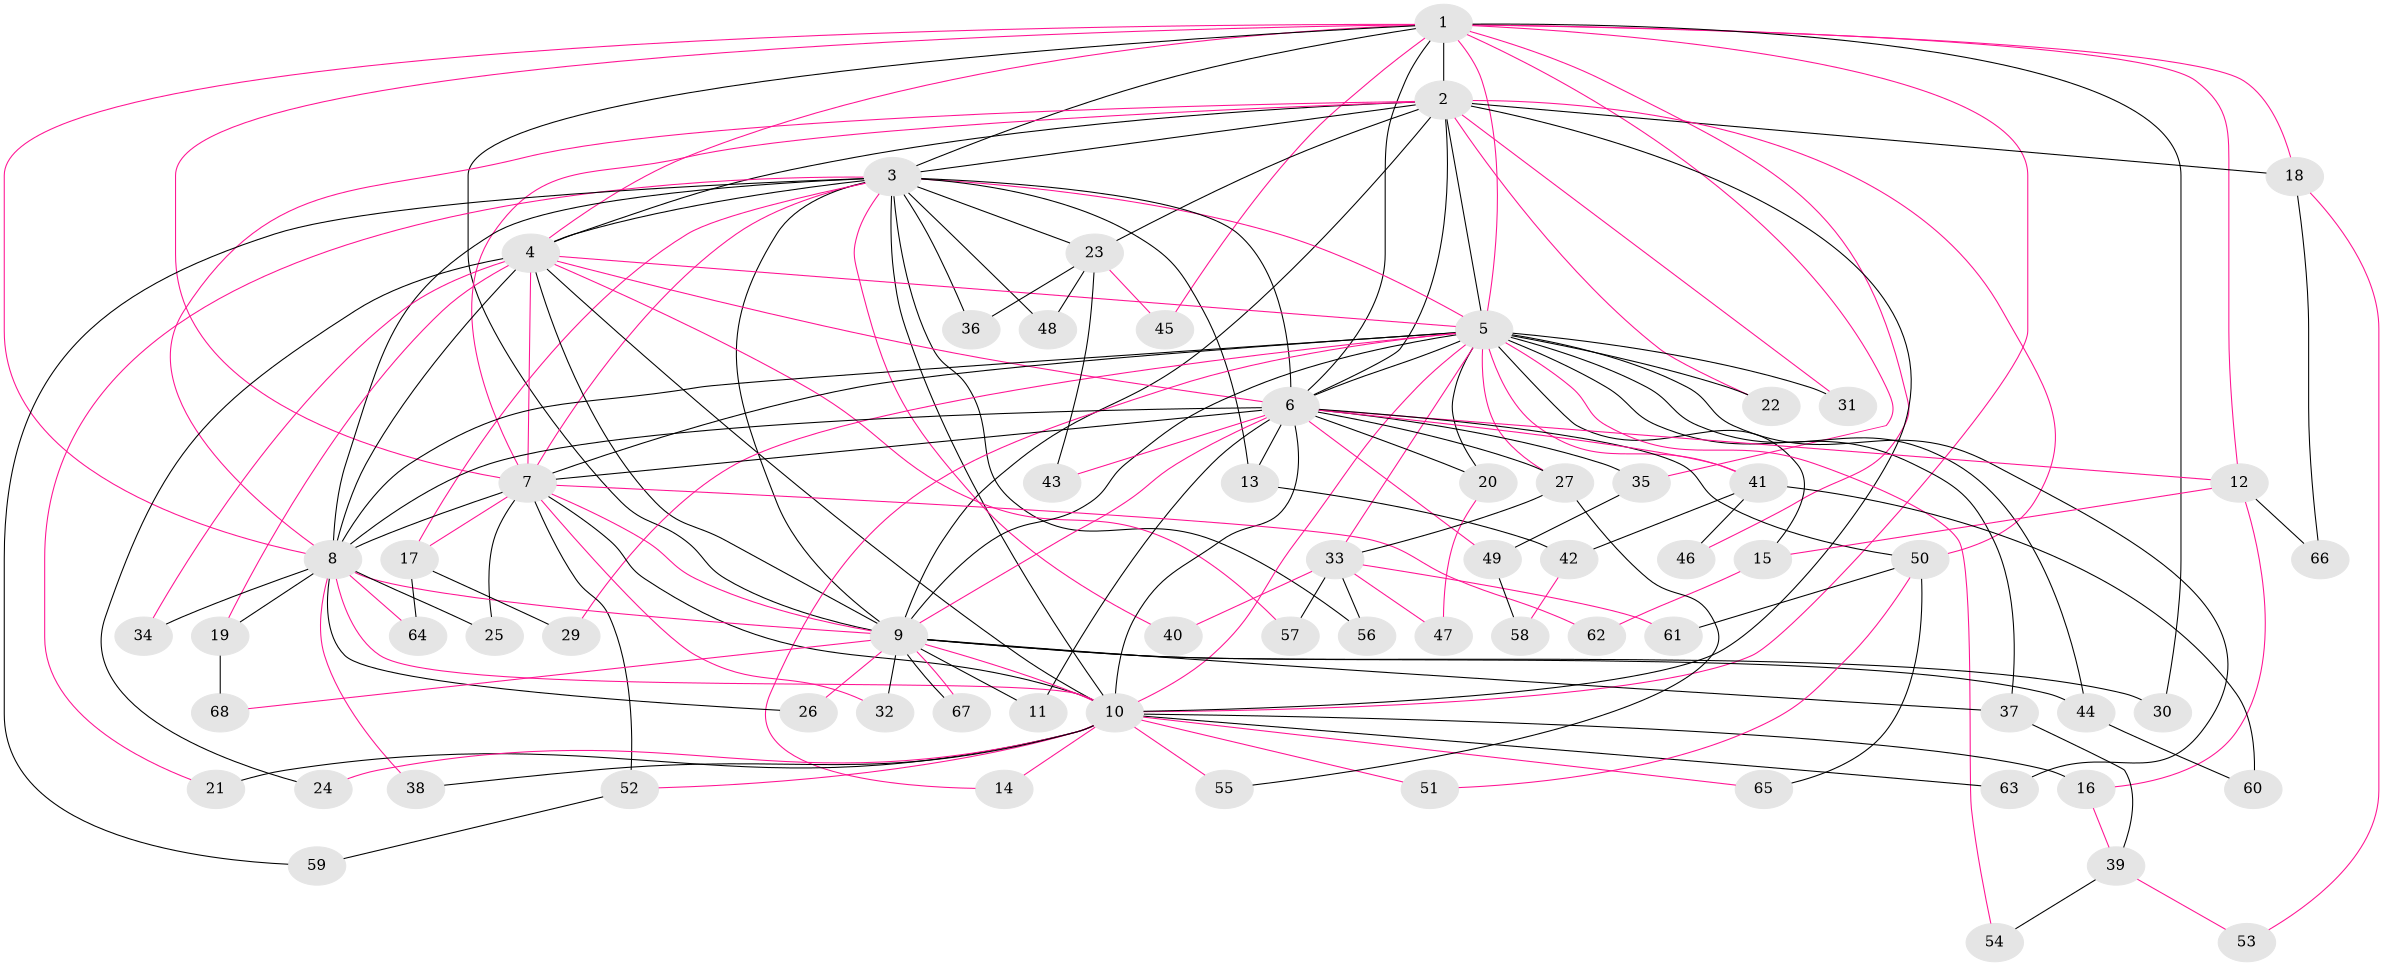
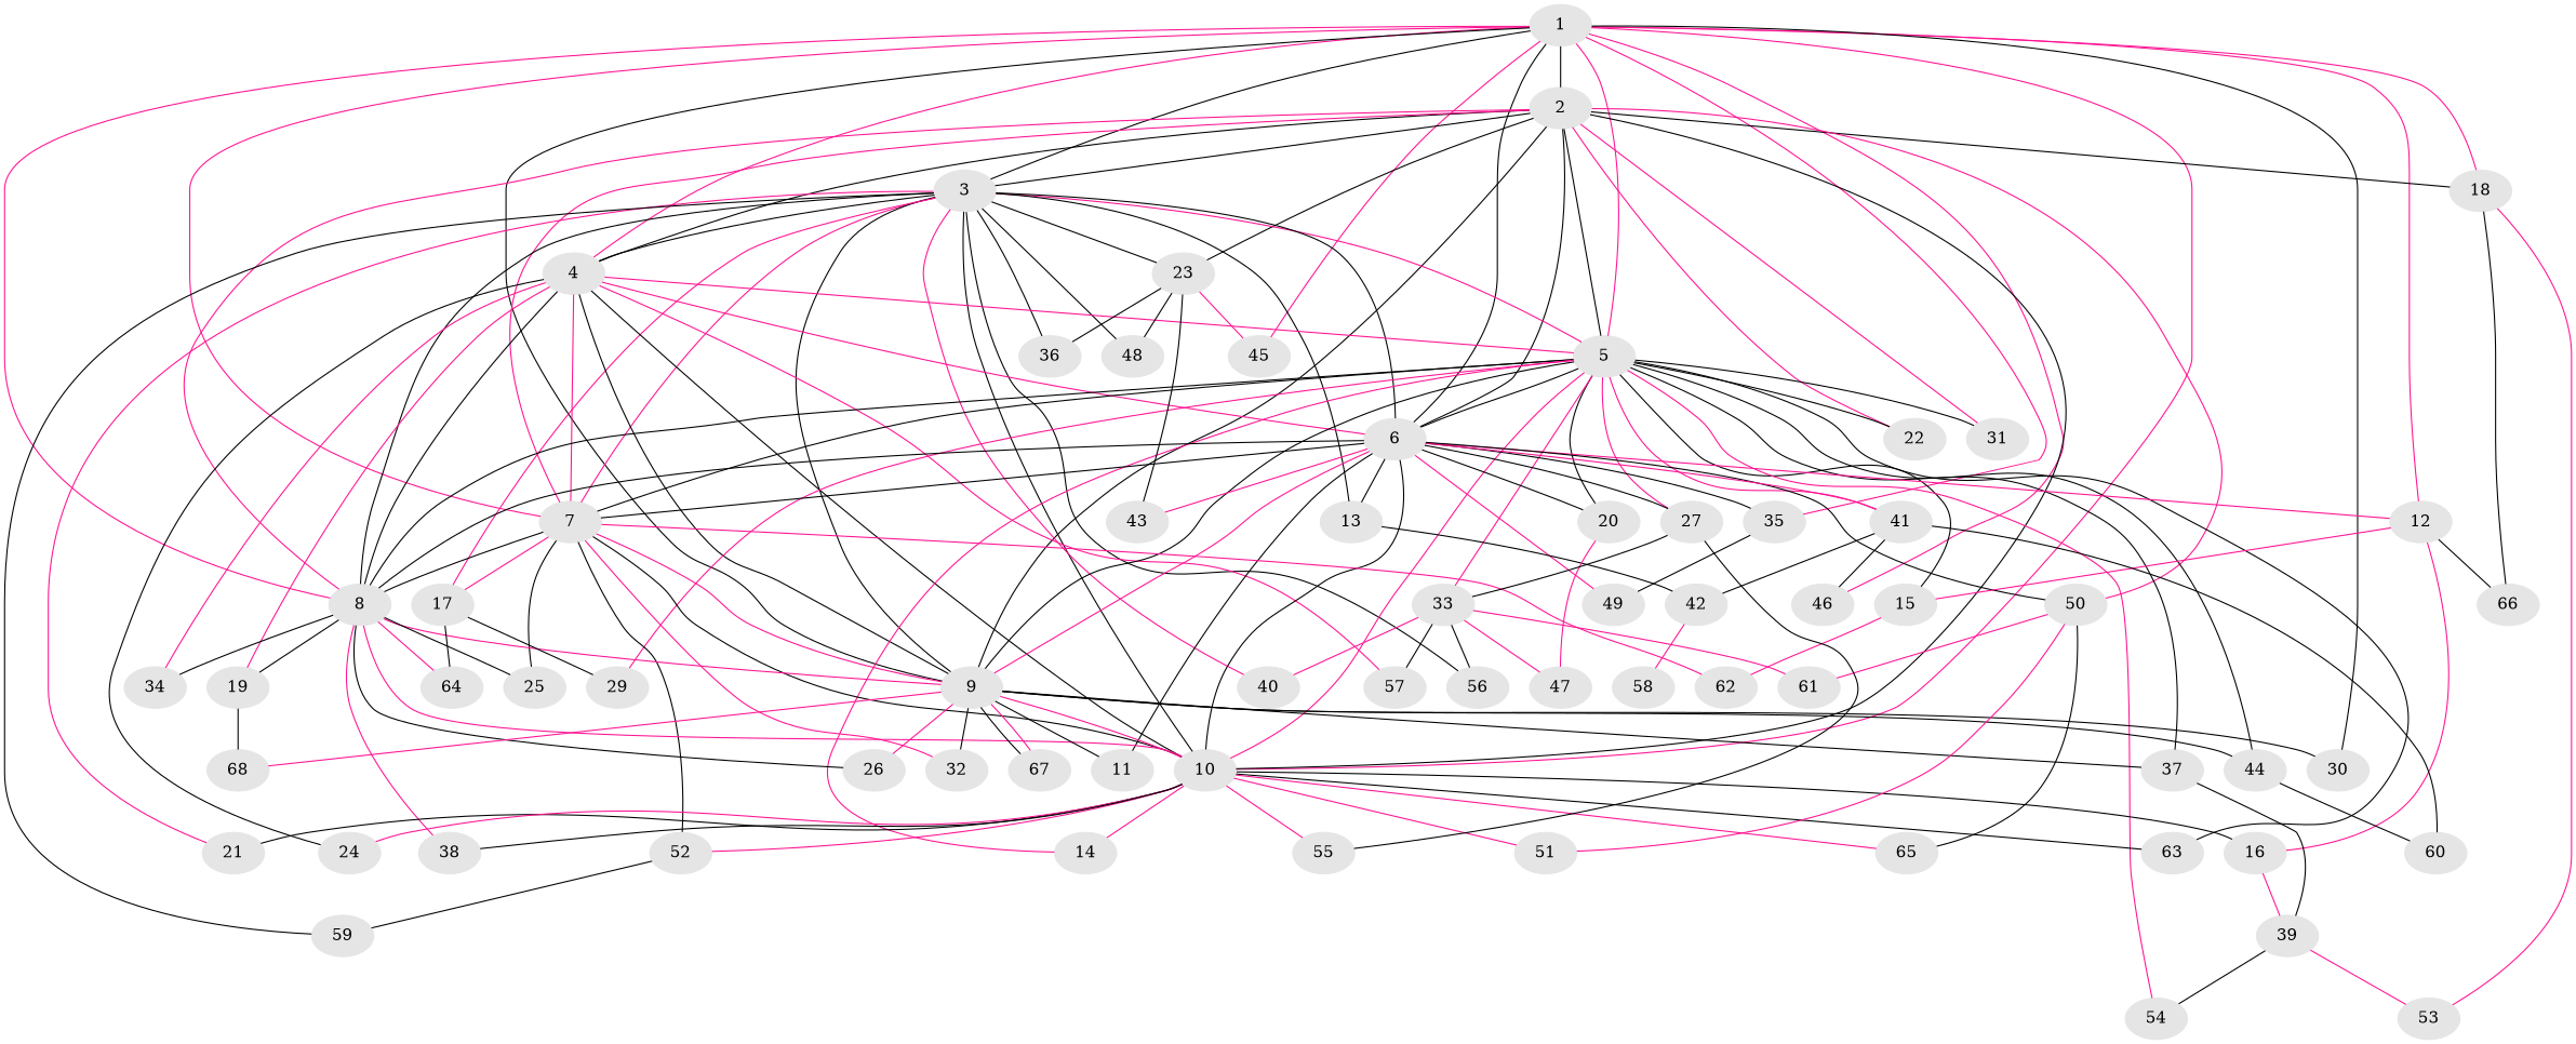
  graph {
    node [color=gray90 style=filled]
    edge [color=black]
    1
    2
    3
    4
    5
    6
    7
    8
    9
    10
    12
    18
    30
    35
    45
    46
    22
    23
    31
    50
    13
    17
    21
    36
    40
    48
    56
    59
    19
    24
    34
    57
    14
    15
    20
    27
    29
    33
    37
    41
    44
    54
    63
    11
    43
    49
    25
    32
    52
    62
    26
    38
    64
    n54 [label=68]
    67
    16
    51
    55
    65
    66
    53
    61
    42
    47
    39
    60
    58
    1 -- 2
    1 -- 3
    1 -- 4 [color=deeppink]
    1 -- 5 [color=deeppink]
    1 -- 6
    1 -- 7 [color=deeppink]
    1 -- 8 [color=deeppink]
    1 -- 9
    1 -- 10 [color=deeppink]
    1 -- 12 [color=deeppink]
    1 -- 18 [color=deeppink]
    1 -- 30
    1 -- 35 [color=deeppink]
    1 -- 45 [color=deeppink]
    1 -- 46 [color=deeppink]
    2 -- 3
    2 -- 4
    2 -- 5
    2 -- 6
    2 -- 7 [color=deeppink]
    2 -- 8 [color=deeppink]
    2 -- 9
    2 -- 10
    2 -- 18
    2 -- 22 [color=deeppink]
    2 -- 23
    2 -- 31 [color=deeppink]
    2 -- 50 [color=deeppink]
    3 -- 4
    3 -- 5 [color=deeppink]
    3 -- 6
    3 -- 7 [color=deeppink]
    3 -- 8
    3 -- 9
    3 -- 10
    3 -- 23
    3 -- 13
    3 -- 17 [color=deeppink]
    3 -- 21 [color=deeppink]
    3 -- 36
    3 -- 40 [color=deeppink]
    3 -- 48
    3 -- 56
    3 -- 59
    4 -- 5 [color=deeppink]
    4 -- 6 [color=deeppink]
    4 -- 7 [color=deeppink]
    4 -- 8
    4 -- 9
    4 -- 10
    4 -- 19 [color=deeppink]
    4 -- 24
    4 -- 34 [color=deeppink]
    4 -- 57 [color=deeppink]
    5 -- 6
    5 -- 7
    5 -- 8
    5 -- 9
    5 -- 10 [color=deeppink]
    5 -- 22
    5 -- 31
    5 -- 14 [color=deeppink]
    5 -- 15
    5 -- 20
    5 -- 27 [color=deeppink]
    5 -- 29 [color=deeppink]
    5 -- 33 [color=deeppink]
    5 -- 37
    5 -- 41 [color=deeppink]
    5 -- 44
    5 -- 54 [color=deeppink]
    5 -- 63
    6 -- 7
    6 -- 8
    6 -- 9 [color=deeppink]
    6 -- 10
    6 -- 12 [color=deeppink]
    6 -- 35
    6 -- 50
    6 -- 13
    6 -- 20
    6 -- 27
    6 -- 41 [color=deeppink]
    6 -- 11
    6 -- 43 [color=deeppink]
    6 -- 49 [color=deeppink]
    7 -- 8
    7 -- 9 [color=deeppink]
    7 -- 10
    7 -- 17 [color=deeppink]
    7 -- 25
    7 -- 32 [color=deeppink]
    7 -- 52
    7 -- 62 [color=deeppink]
    8 -- 9 [color=deeppink]
    8 -- 10 [color=deeppink]
    8 -- 19
    8 -- 34
    8 -- 25
    8 -- 26
    8 -- 38 [color=deeppink]
    8 -- 64 [color=deeppink]
    9 -- 10 [color=deeppink]
    9 -- 30
    9 -- 37
    9 -- 44
    9 -- 11
    9 -- 32
    9 -- 26 [color=deeppink]
    9 -- n54 [color=deeppink]
    9 -- 67
    9 -- 67 [color=deeppink]
    10 -- 21
    10 -- 24 [color=deeppink]
    10 -- 14 [color=deeppink]
    10 -- 63
    10 -- 52 [color=deeppink]
    10 -- 38
    10 -- 16
    10 -- 51 [color=deeppink]
    10 -- 55 [color=deeppink]
    10 -- 65 [color=deeppink]
    12 -- 15 [color=deeppink]
    12 -- 16 [color=deeppink]
    12 -- 66
    18 -- 66
    18 -- 53 [color=deeppink]
    35 -- 49
    23 -- 45 [color=deeppink]
    23 -- 36
    23 -- 48
    23 -- 43
    50 -- 51 [color=deeppink]
    50 -- 65
-   50 -- 61
+   50 -- 61 [color=deeppink]
    13 -- 42
    17 -- 29
    17 -- 64
    19 -- n54
    15 -- 62 [color=deeppink]
    20 -- 47 [color=deeppink]
    27 -- 33
    27 -- 55
    33 -- 40 [color=deeppink]
    33 -- 56
    33 -- 57
    33 -- 61 [color=deeppink]
    33 -- 47 [color=deeppink]
    37 -- 39
    41 -- 46
    41 -- 42
    41 -- 60
    44 -- 60
-   49 -- 58
    52 -- 59
    16 -- 39 [color=deeppink]
    42 -- 58 [color=deeppink]
    39 -- 54
    39 -- 53 [color=deeppink]
  }
